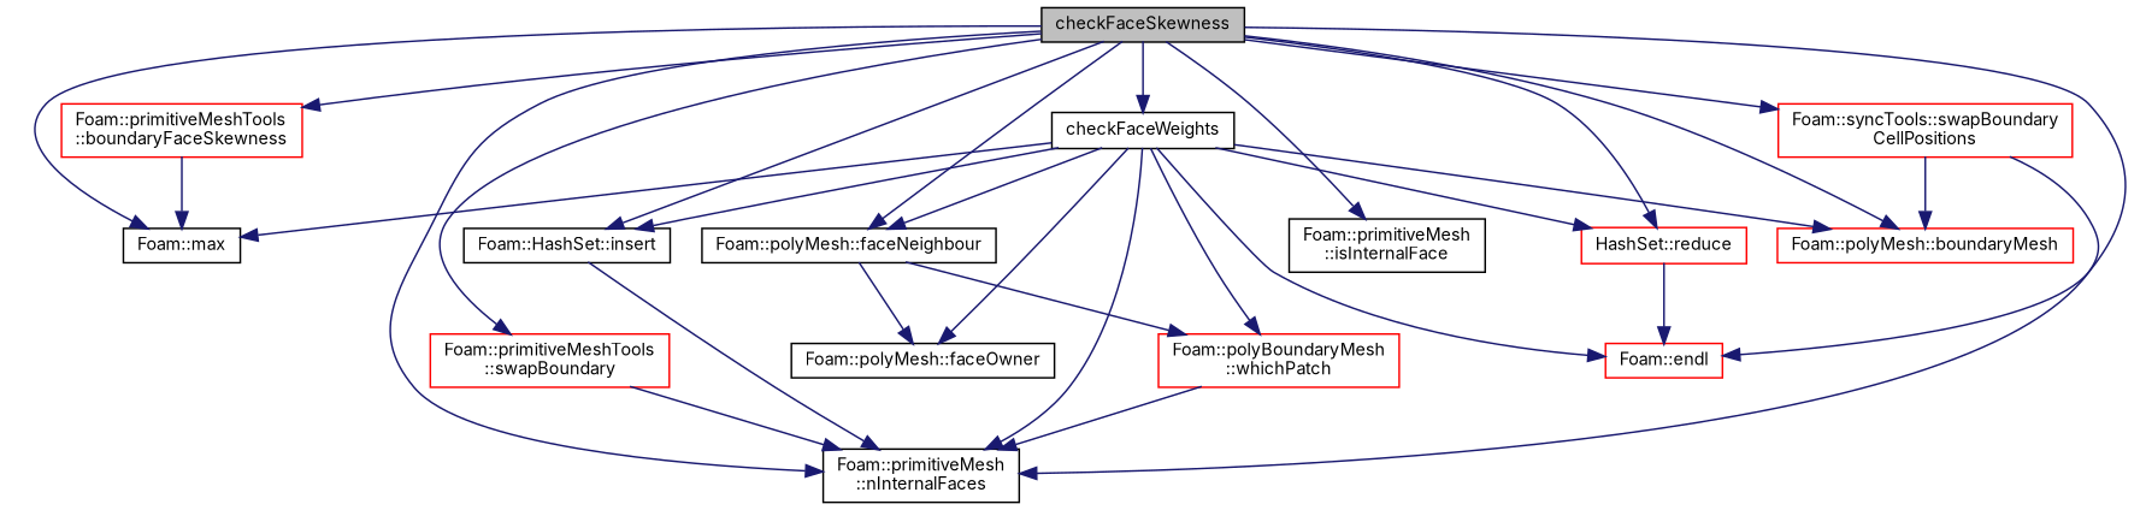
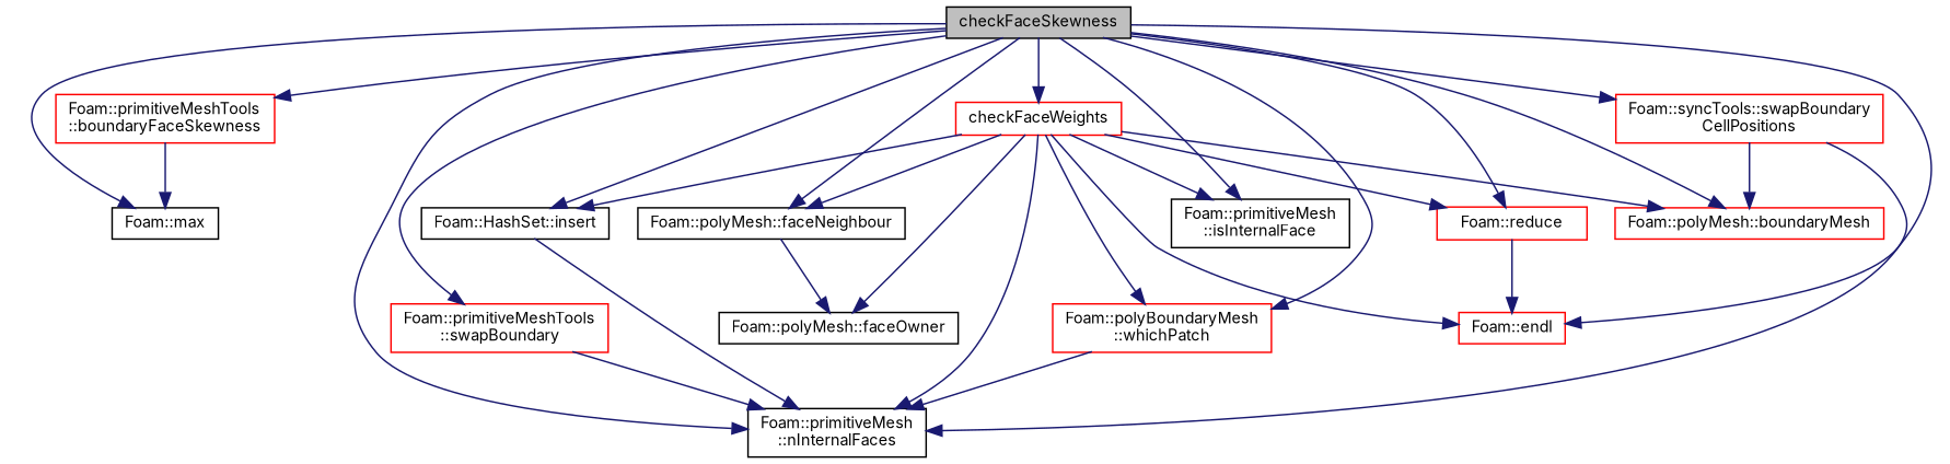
  digraph {
    fontname=Inter
    rankdir=TB
    node [color=red fontname=Inter fontsize=10 shape=record]
    edge [color=midnightblue fontname=Inter fontsize=10 labelfontname=Helvetica labelfontsize=10 style=solid]
    n1 [color=black fillcolor=grey75 fontcolor=black height=0.2 label=checkFaceSkewness style=filled width=0.4]
    n2 [height=0.2 label="Foam::primitiveMeshTools\l::boundaryFaceSkewness" width=0.4]
    n3 [color=black height=0.2 label="Foam::max" width=0.4]
    n4 [height=0.2 label="Foam::polyMesh::boundaryMesh" width=0.4]
-   n5 [color=black height=0.2 label=checkFaceWeights width=0.4]
+   n5 [height=0.2 label=checkFaceWeights width=0.4]
    n6 [color=black height=0.2 label="Foam::polyMesh::faceNeighbour" width=0.4]
    n7 [color=black height=0.2 label="Foam::primitiveMesh\l::nInternalFaces" width=0.4]
    n8 [color=black height=0.2 label="Foam::primitiveMesh\l::isInternalFace" width=0.4]
    n9 [height=0.2 label="Foam::endl" width=0.4]
    n10 [color=black height=0.2 label="Foam::HashSet::insert" width=0.4]
    n11 [height=0.2 label="Foam::polyBoundaryMesh\l::whichPatch" width=0.4]
-   n12 [height=0.2 label="HashSet::reduce" width=0.4]
+   n12 [height=0.2 label="Foam::reduce" width=0.4]
    n13 [height=0.2 label="Foam::primitiveMeshTools\l::swapBoundary" width=0.4]
    n14 [height=0.2 label="Foam::syncTools::swapBoundary\lCellPositions" width=0.4]
    n15 [color=black height=0.2 label="Foam::polyMesh::faceOwner" width=0.4]
    n1 -> n2
    n1 -> n3
    n1 -> n4
    n1 -> n5
    n1 -> n6
    n1 -> n7
    n1 -> n8
    n1 -> n9
    n1 -> n10
-   n6 -> n11
+   n1 -> n11
    n1 -> n12
    n1 -> n13
    n1 -> n14
    n2 -> n3
    n5 -> n4
    n5 -> n6
    n5 -> n7
-   n5 -> n3
+   n5 -> n8
    n5 -> n9
    n5 -> n10
    n5 -> n11
    n5 -> n12
    n5 -> n15
    n6 -> n15
    n10 -> n7
    n11 -> n7
    n12 -> n9
    n13 -> n7
    n14 -> n4
    n14 -> n7
  }
